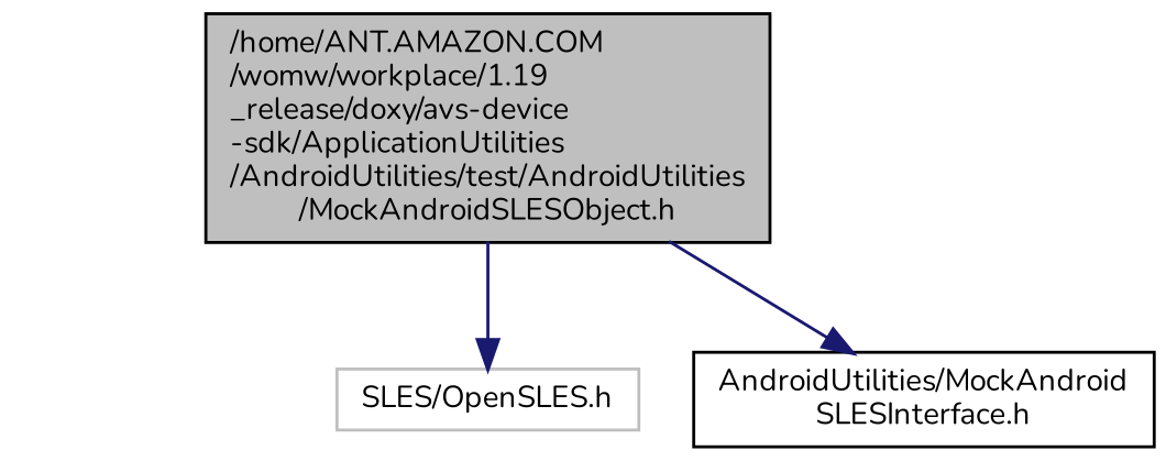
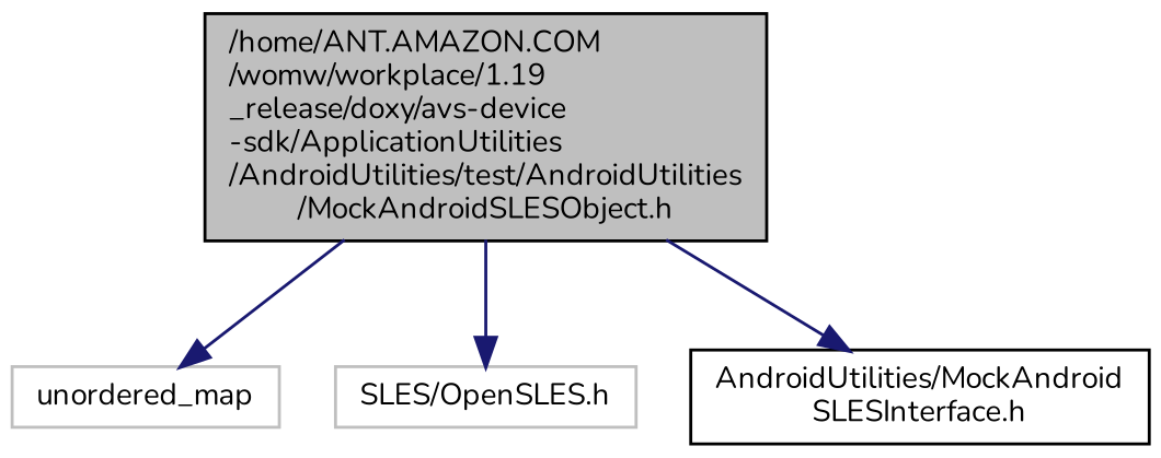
  digraph {
    fontname=Nunito
    node [color=black fillcolor=white fontname=Nunito fontsize=10 shape=record style=filled]
    edge [color=midnightblue fontname=Nunito fontsize=10 labelfontname=Helvetica labelfontsize=10 style=solid]
    n1 [fillcolor=grey75 fontcolor=black height=0.2 label="/home/ANT.AMAZON.COM\l/womw/workplace/1.19\l_release/doxy/avs-device\l-sdk/ApplicationUtilities\l/AndroidUtilities/test/AndroidUtilities\l/MockAndroidSLESObject.h" width=0.4]
+   n2 [color=grey75 height=0.2 label=unordered_map width=0.4]
    n3 [color=grey75 height=0.2 label="SLES/OpenSLES.h" width=0.4]
    n4 [height=0.2 label="AndroidUtilities/MockAndroid\lSLESInterface.h" width=0.4]
+   n1 -> n2
    n1 -> n3
    n1 -> n4
  }
